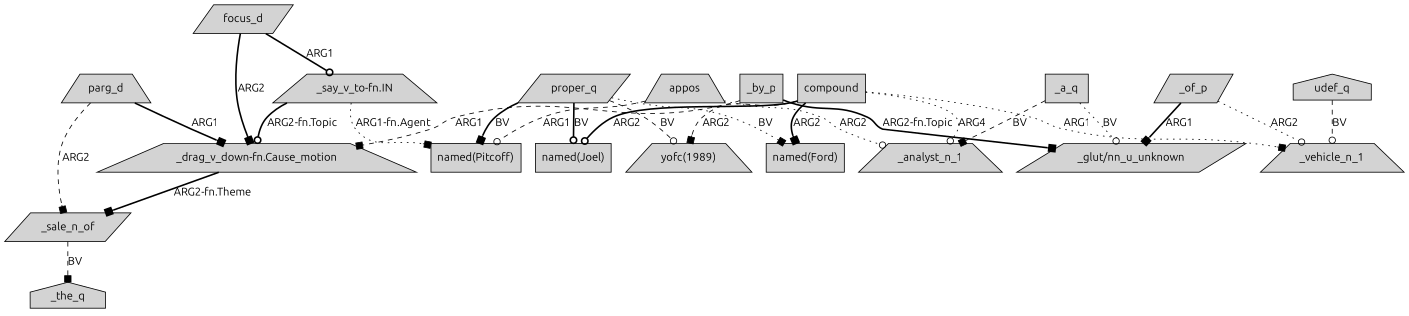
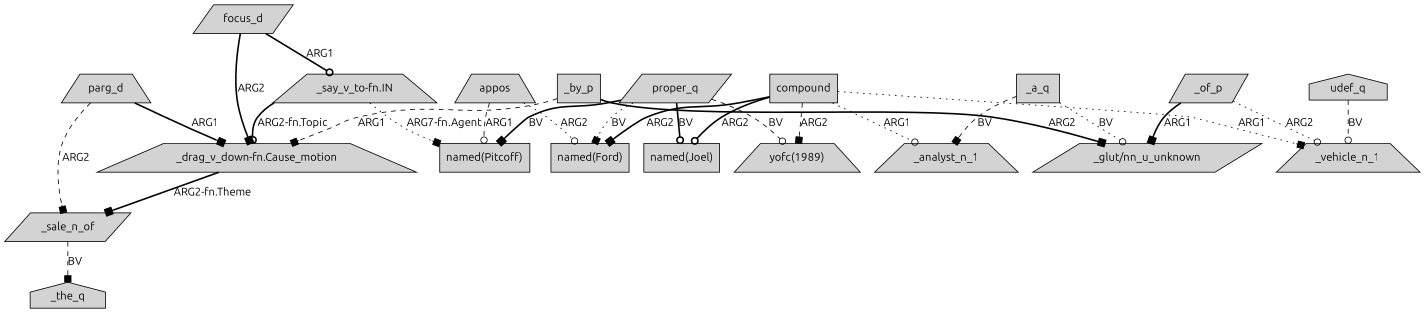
  digraph {
    fontname=Ubuntu
    node [fontname=Ubuntu shape=trapezium style=filled]
    edge [arrowhead=box fontname=Ubuntu style=bold]
    focus_d [shape=parallelogram]
    "_drag_v_down-fn.Cause_motion"
    "_say_v_to-fn.IN"
    _sale_n_of [shape=parallelogram]
    "named(Pitcoff)" [shape=box]
    _the_q [shape=house]
    _of_p [shape=parallelogram]
    "_glut/nn_u_unknown" [shape=parallelogram]
    _vehicle_n_1
    proper_q [shape=parallelogram]
    "named(Joel)" [shape=box]
    "yofc(1989)"
    "named(Ford)" [shape=box]
    parg_d
    _by_p [shape=box]
    udef_q [shape=house]
    compound [shape=box]
    _analyst_n_1
    appos
    _a_q [shape=box]
    focus_d -> "_drag_v_down-fn.Cause_motion" [label=ARG2]
    focus_d -> "_say_v_to-fn.IN" [arrowhead=odot label=ARG1]
    "_drag_v_down-fn.Cause_motion" -> _sale_n_of [label="ARG2-fn.Theme"]
    "_say_v_to-fn.IN" -> "_drag_v_down-fn.Cause_motion" [arrowhead=odot label="ARG2-fn.Topic"]
-   "_say_v_to-fn.IN" -> "named(Pitcoff)" [label="ARG1-fn.Agent" style=dotted]
+   "_say_v_to-fn.IN" -> "named(Pitcoff)" [label="ARG7-fn.Agent" style=dotted]
    _sale_n_of -> _the_q [label=BV style=dashed]
    _of_p -> "_glut/nn_u_unknown" [label=ARG1]
    _of_p -> _vehicle_n_1 [arrowhead=odot label=ARG2 style=dotted]
    proper_q -> "named(Pitcoff)" [label=BV]
    proper_q -> "named(Joel)" [arrowhead=odot label=BV]
    proper_q -> "yofc(1989)" [arrowhead=odot label=BV style=dashed]
    proper_q -> "named(Ford)" [label=BV style=dotted]
    parg_d -> "_drag_v_down-fn.Cause_motion" [label=ARG1]
    parg_d -> _sale_n_of [label=ARG2 style=dashed]
    _by_p -> "_drag_v_down-fn.Cause_motion" [label=ARG1 style=dashed]
-   _by_p -> "_glut/nn_u_unknown" [label="ARG2-fn.Topic"]
+   _by_p -> "_glut/nn_u_unknown" [label=ARG2]
    udef_q -> _vehicle_n_1 [arrowhead=odot label=BV style=dashed]
    compound -> _vehicle_n_1 [label=ARG1 style=dotted]
    compound -> "named(Joel)" [arrowhead=odot label=ARG2]
    compound -> "yofc(1989)" [label=ARG2 style=dashed]
    compound -> "named(Ford)" [label=ARG2]
-   compound -> _analyst_n_1 [arrowhead=odot label=ARG4 style=dotted]
+   compound -> _analyst_n_1 [arrowhead=odot label=ARG1 style=dotted]
    appos -> "named(Pitcoff)" [arrowhead=odot label=ARG1 style=dashed]
-   appos -> _analyst_n_1 [arrowhead=odot label=ARG2 style=dotted]
+   appos -> "named(Ford)" [arrowhead=odot label=ARG2 style=dotted]
    _a_q -> "_glut/nn_u_unknown" [arrowhead=odot label=BV style=dotted]
    _a_q -> _analyst_n_1 [label=BV style=dashed]
  }
